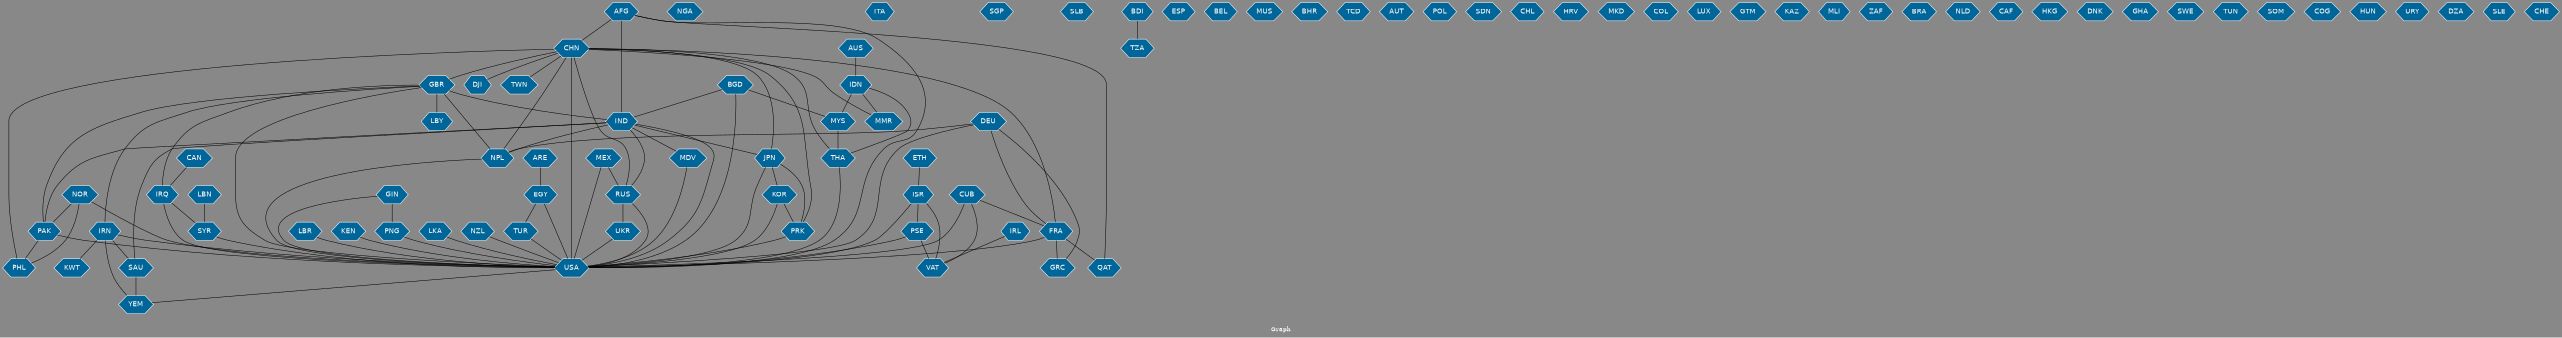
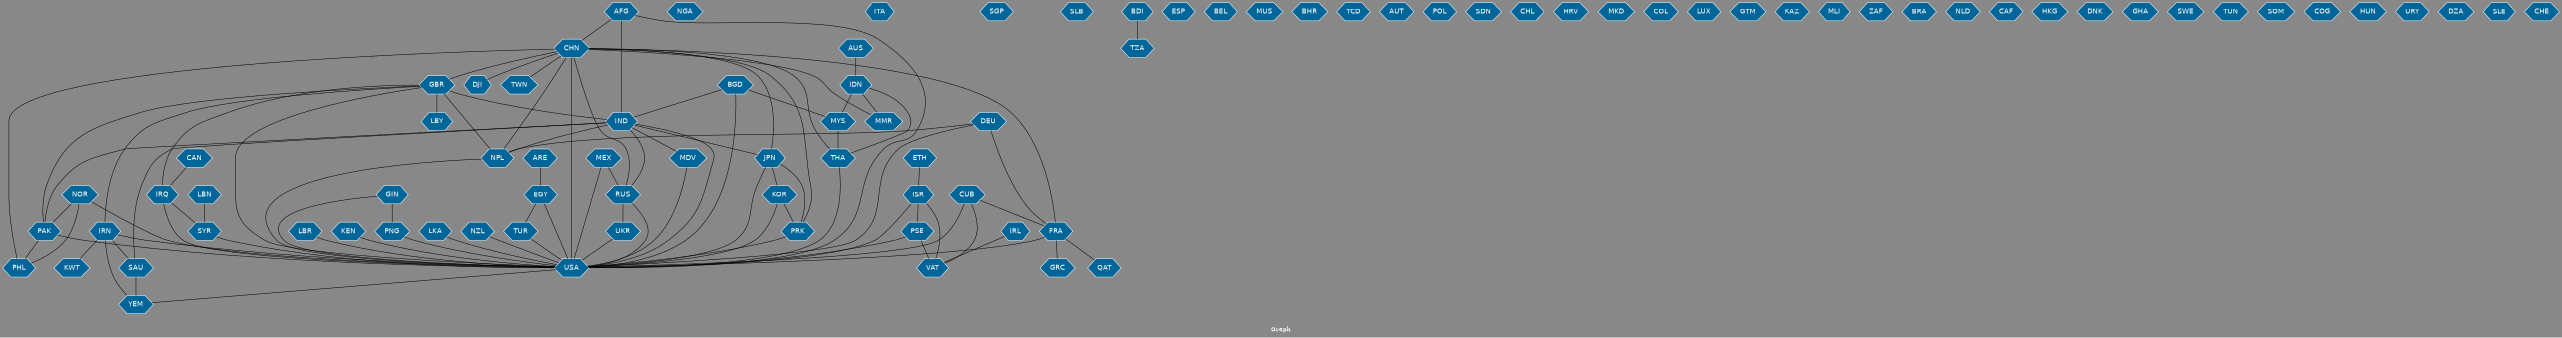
  graph {
    bgcolor="#888888"
    fontcolor=white
    fontsize=12
    label="Graph"
    node [color=white fillcolor="#006699" fontcolor=white fontname=Helvetica shape=hexagon style=filled]
    edge [arrowhead=open color=black fontcolor=white fontname=Courier fontsize=12 weight=1]
    n1 [label=SAU]
    n2 [label=YEM]
    n3 [label=USA]
    n4 [label=AUS]
    n5 [label=IDN]
    n6 [label=MMR]
    n7 [label=THA]
    n8 [label=MYS]
    n9 [label=IND]
    n10 [label=PAK]
    n11 [label=NPL]
    n12 [label=RUS]
    n13 [label=JPN]
    n14 [label=MDV]
    n15 [label=PHL]
    n16 [label=UKR]
    n17 [label=PRK]
    n18 [label=KOR]
    n19 [label=GBR]
    n20 [label=IRQ]
    n21 [label=IRN]
    n22 [label=LBY]
    n23 [label=SYR]
    n24 [label=KWT]
    n25 [label=CHN]
    n26 [label=FRA]
    n27 [label=DJI]
    n28 [label=TWN]
    n29 [label=GRC]
    n30 [label=QAT]
    n31 [label=ISR]
    n32 [label=PSE]
    n33 [label=VAT]
    n34 [label=NGA]
    n35 [label=IRL]
    n36 [label=GIN]
    n37 [label=PNG]
    n38 [label=ITA]
    n39 [label=DEU]
    n40 [label=AFG]
    n41 [label=SGP]
    n42 [label=MEX]
    n43 [label=SLB]
    n44 [label=BDI]
    n45 [label=TZA]
    n46 [label=ESP]
    n47 [label=BGD]
    n48 [label=CUB]
    n49 [label=BEL]
    n50 [label=MUS]
    n51 [label=BHR]
    n52 [label=LBR]
    n53 [label=TCD]
    n54 [label=AUT]
    n55 [label=KEN]
    n56 [label=POL]
    n57 [label=SDN]
    n58 [label=EGY]
    n59 [label=TUR]
    n60 [label=LKA]
    n61 [label=CHL]
    n62 [label=HRV]
    n63 [label=ARE]
    n64 [label=MKD]
    n65 [label=COL]
    n66 [label=ETH]
    n67 [label=LUX]
    n68 [label=GTM]
    n69 [label=KAZ]
    n70 [label=NOR]
    n71 [label=LBN]
    n72 [label=MLI]
    n73 [label=ZAF]
    n74 [label=BRA]
    n75 [label=NZL]
    n76 [label=NLD]
    n77 [label=CAN]
    n78 [label=CAF]
    n79 [label=HKG]
    n80 [label=DNK]
    n81 [label=GHA]
    n82 [label=SWE]
    n83 [label=TUN]
    n84 [label=SOM]
    n85 [label=COG]
    n86 [label=HUN]
    n87 [label=URY]
    n88 [label=DZA]
    n89 [label=SLE]
    n90 [label=CHE]
    n1 -- n2 [weight=7]
    n3 -- n2
    n4 -- n5 [weight=2]
    n5 -- n6
    n5 -- n7
    n5 -- n8 [weight=3]
    n7 -- n3
    n8 -- n7 [weight=4]
    n9 -- n1
    n9 -- n3 [weight=6]
    n9 -- n10 [weight=3]
    n9 -- n11 [weight=10]
    n9 -- n12
    n9 -- n13
    n9 -- n14
    n10 -- n3 [weight=8]
    n10 -- n15
    n11 -- n3 [weight=6]
    n12 -- n3
    n12 -- n16 [weight=4]
    n13 -- n3 [weight=5]
    n13 -- n17
    n13 -- n18
    n14 -- n3
    n16 -- n3
    n17 -- n3 [weight=2]
    n18 -- n3 [weight=2]
    n18 -- n17 [weight=2]
    n19 -- n3 [weight=2]
    n19 -- n9 [weight=17]
    n19 -- n10
    n19 -- n11
    n19 -- n20
    n19 -- n21
    n19 -- n22
    n20 -- n3 [weight=5]
    n20 -- n23 [weight=4]
    n21 -- n1 [weight=3]
    n21 -- n2 [weight=2]
    n21 -- n3 [weight=7]
    n21 -- n24
    n23 -- n3 [weight=5]
    n25 -- n3 [weight=20]
    n25 -- n6
    n25 -- n7
    n25 -- n11 [weight=5]
    n25 -- n12
    n25 -- n13 [weight=3]
    n25 -- n15 [weight=2]
    n25 -- n17
    n25 -- n19 [weight=2]
    n25 -- n26
    n25 -- n27
    n25 -- n28
    n26 -- n3
    n26 -- n29
    n26 -- n30
    n31 -- n3 [weight=2]
    n31 -- n32 [weight=4]
    n31 -- n33
    n32 -- n3
    n32 -- n33 [weight=5]
    n35 -- n33 [weight=2]
    n36 -- n3
    n36 -- n37 [weight=5]
    n37 -- n3
    n39 -- n3
    n39 -- n11
    n39 -- n26
-   n39 -- n29
    n40 -- n3
    n40 -- n9 [weight=3]
    n40 -- n25
-   n40 -- n30
    n42 -- n3
    n42 -- n12
    n44 -- n45
    n47 -- n3 [weight=2]
    n47 -- n8
    n47 -- n9
    n48 -- n3 [weight=5]
    n48 -- n26
    n48 -- n33 [weight=2]
    n52 -- n3 [weight=2]
    n55 -- n3 [weight=3]
    n58 -- n3 [weight=2]
    n58 -- n59
    n59 -- n3
    n60 -- n3
    n63 -- n58
    n66 -- n31
    n70 -- n3 [weight=2]
    n70 -- n10
    n70 -- n15
    n71 -- n23
    n75 -- n3
    n77 -- n20
  }
